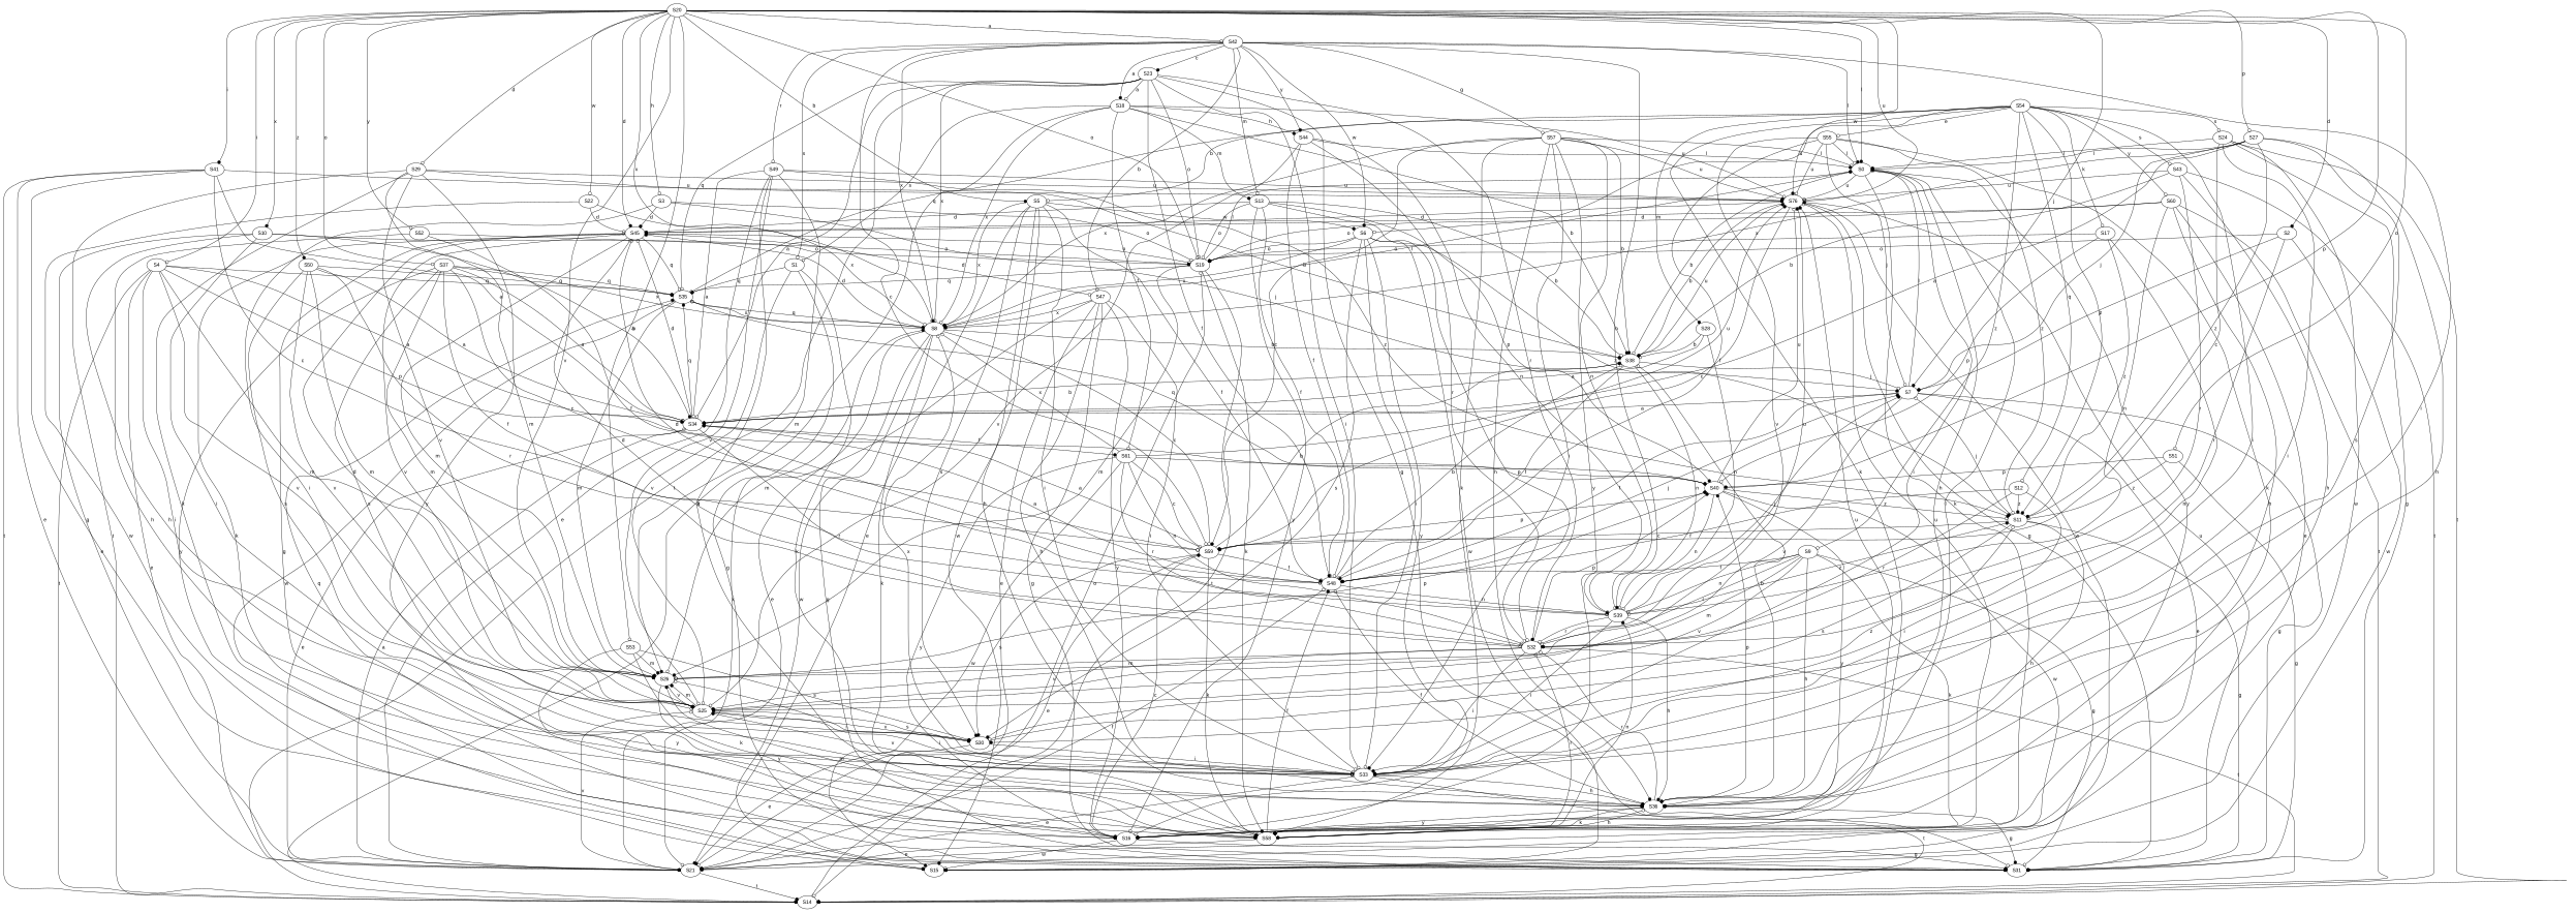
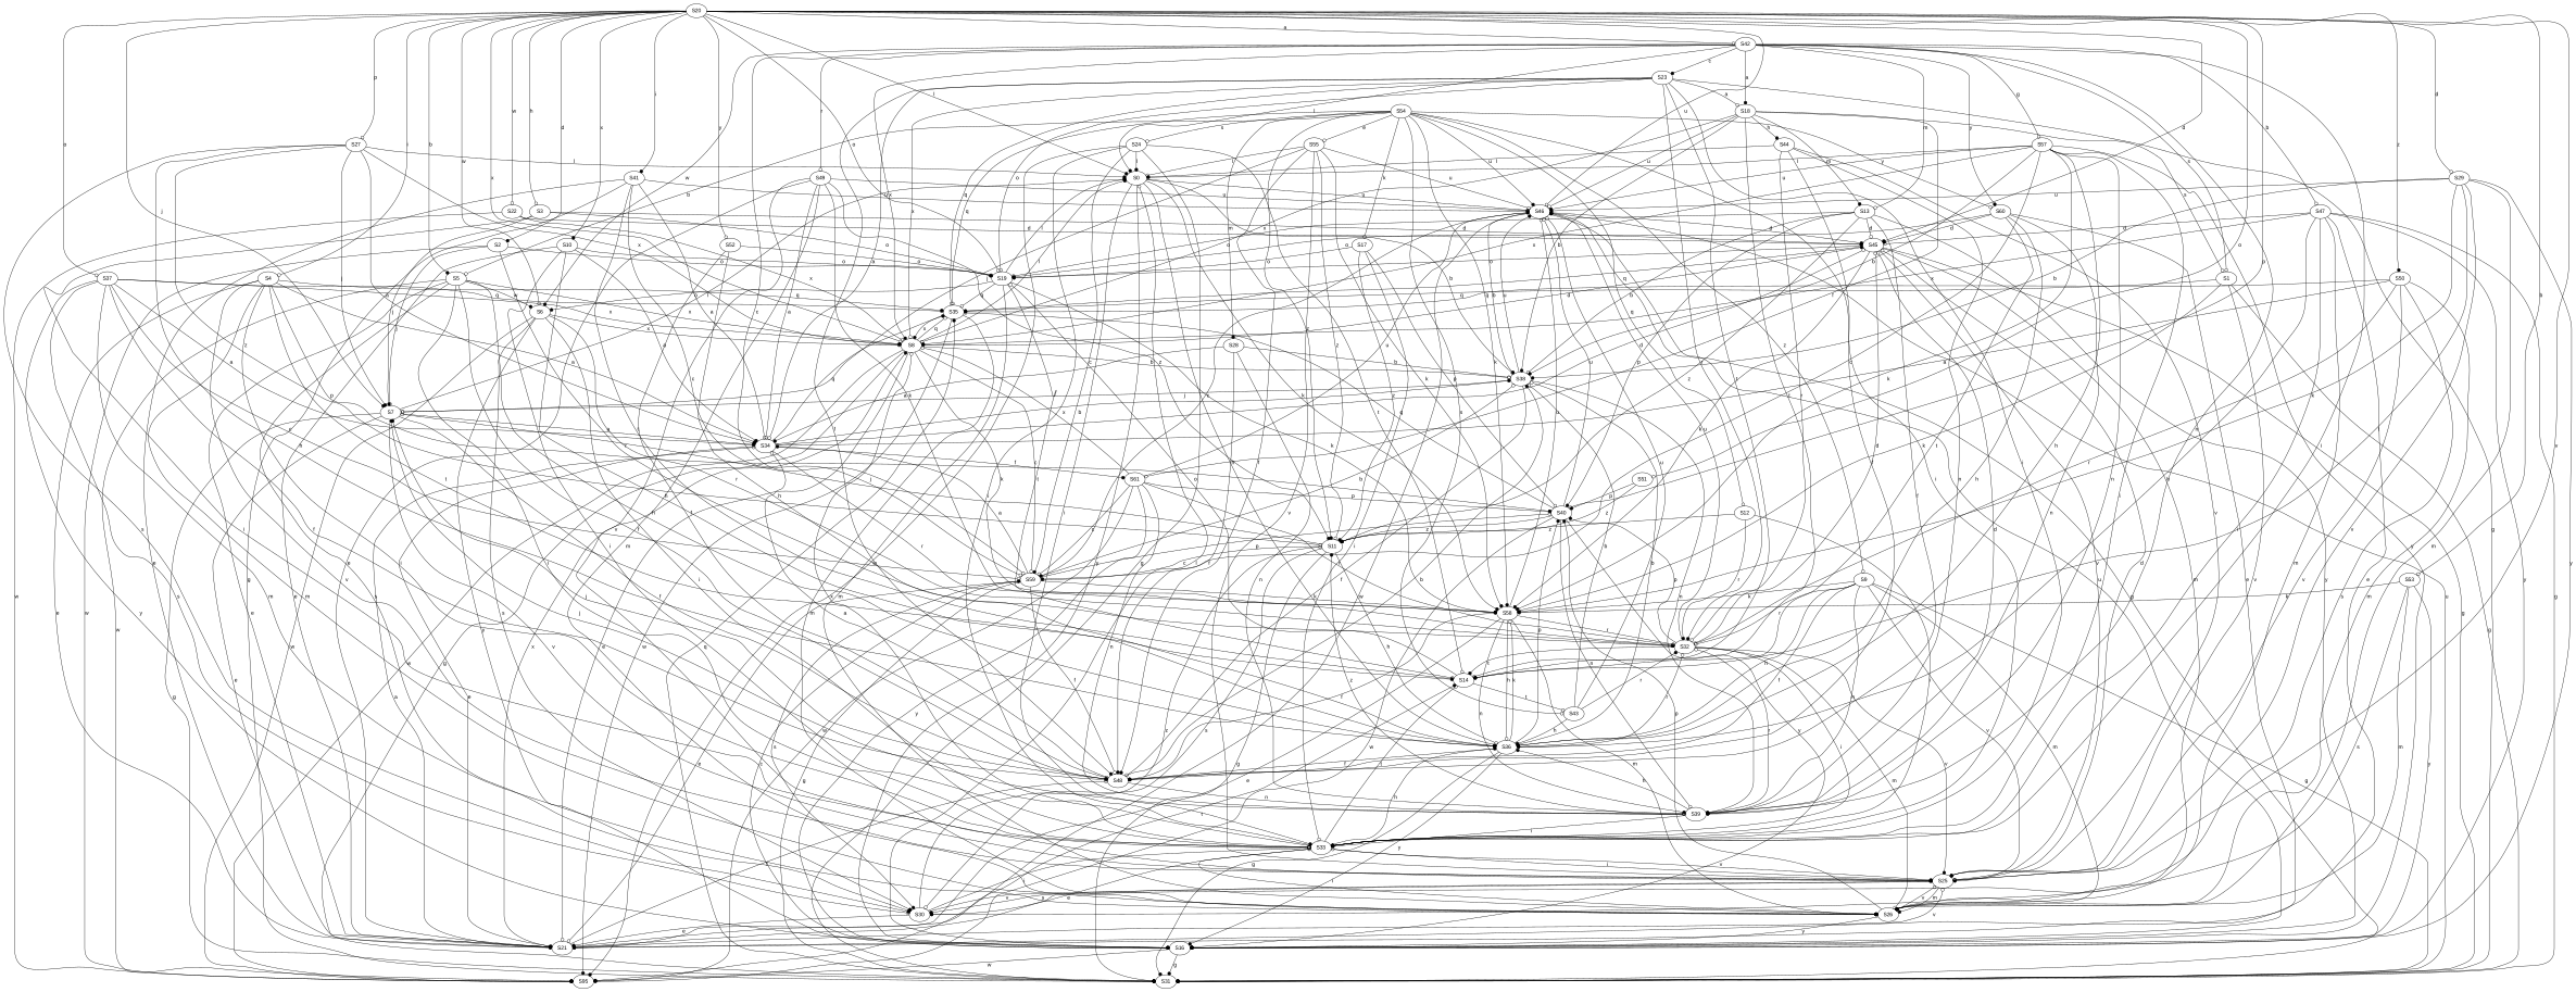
  strict digraph {
    fontname="Liberation Sans"
    node [fontname="Liberation Sans"]
    edge [arrowhead=odot fontname="Liberation Sans"]
    S20
    S42
    S53
    S5
    S2
    S29
    S45
    S3
    S4
    S41
    S7
    S0
    S51
    S37
    S19
    S27
    S40
-   S46 [label=S76]
+   S46
    S25
    S22
    S6
    S10
    S8
    S52
    S50
    S33
    S60
    S18
    S47
    S23
    S59
    S57
    S13
    S39
    S49
    S1
    S58
    S26
    S30
    S16
    S21
    S48
    S36
-   S15
+   S15 [label=S95]
    S32
    S38
    S14
    S35
    S31
    S34
    S11
    S54
    S55
    S17
    S28
    S12
    S24
    S43
    S9
    S61
    S44
    S20 -> S42 [label=a]
    S20 -> S53 [label=b]
    S20 -> S5 [arrowhead=dot label=b]
    S20 -> S2 [arrowhead=dot label=d]
    S20 -> S29 [label=d]
    S20 -> S45 [arrowhead=dot label=d]
    S20 -> S3 [label=h]
    S20 -> S4 [label=i]
    S20 -> S41 [arrowhead=dot label=i]
    S20 -> S7 [arrowhead=dot label=j]
    S20 -> S0 [arrowhead=dot label=l]
    S20 -> S51 [label=o]
    S20 -> S37 [label=o]
    S20 -> S19 [label=o]
    S20 -> S27 [label=p]
    S20 -> S40 [label=p]
    S20 -> S46 [label=u]
    S20 -> S25 [arrowhead=dot label=v]
    S20 -> S22 [label=w]
    S20 -> S6 [label=w]
    S20 -> S10 [arrowhead=dot label=x]
    S20 -> S8 [label=x]
    S20 -> S52 [label=y]
    S20 -> S50 [arrowhead=dot label=z]
    S42 -> S0 [arrowhead=dot label=l]
    S42 -> S6 [arrowhead=dot label=w]
    S42 -> S8 [arrowhead=dot label=x]
    S42 -> S33 [arrowhead=dot label=i]
-   S42 -> S44 [arrowhead=dot label=y]
+   S42 -> S60 [arrowhead=dot label=y]
    S42 -> S18 [arrowhead=dot label=a]
    S42 -> S47 [label=b]
    S42 -> S23 [arrowhead=dot label=c]
    S42 -> S59 [label=c]
    S42 -> S57 [label=g]
    S42 -> S13 [label=m]
    S42 -> S39 [label=n]
    S42 -> S49 [label=r]
    S42 -> S1 [label=s]
    S53 -> S58 [label=k]
    S53 -> S26 [arrowhead=dot label=m]
    S53 -> S30 [arrowhead=dot label=s]
    S53 -> S16 [arrowhead=dot label=y]
    S5 -> S6 [arrowhead=dot label=w]
    S5 -> S8 [arrowhead=dot label=x]
    S5 -> S33 [label=i]
    S5 -> S30 [arrowhead=dot label=s]
    S5 -> S21 [arrowhead=dot label=e]
    S5 -> S48 [arrowhead=dot label=f]
    S5 -> S36 [arrowhead=dot label=h]
    S5 -> S15 [arrowhead=dot label=w]
    S2 -> S7 [label=j]
    S2 -> S19 [label=o]
    S2 -> S15 [label=w]
    S2 -> S32 [arrowhead=dot label=r]
    S29 -> S46 [arrowhead=dot label=u]
    S29 -> S25 [label=v]
    S29 -> S58 [arrowhead=dot label=k]
    S29 -> S26 [arrowhead=dot label=m]
    S29 -> S16 [arrowhead=dot label=y]
    S29 -> S38 [arrowhead=dot label=b]
    S29 -> S14 [arrowhead=dot label=t]
    S45 -> S19 [label=o]
    S45 -> S25 [label=v]
    S45 -> S58 [arrowhead=dot label=k]
    S45 -> S26 [arrowhead=dot label=m]
    S45 -> S35 [label=q]
    S45 -> S31 [arrowhead=dot label=g]
    S3 -> S45 [arrowhead=dot label=d]
    S3 -> S7 [arrowhead=dot label=j]
    S3 -> S19 [label=o]
    S3 -> S33 [label=i]
    S4 -> S40 [arrowhead=dot label=p]
    S4 -> S25 [label=v]
    S4 -> S33 [label=i]
    S4 -> S26 [arrowhead=dot label=m]
    S4 -> S21 [arrowhead=dot label=e]
    S4 -> S14 [arrowhead=dot label=t]
    S4 -> S35 [arrowhead=dot label=q]
    S4 -> S34 [arrowhead=dot label=a]
    S41 -> S46 [arrowhead=dot label=u]
    S41 -> S59 [label=c]
    S41 -> S21 [label=e]
    S41 -> S14 [label=t]
    S41 -> S31 [label=g]
    S41 -> S34 [label=a]
    S7 -> S0 [arrowhead=dot label=l]
    S7 -> S25 [arrowhead=dot label=v]
    S7 -> S21 [label=e]
    S7 -> S48 [arrowhead=dot label=f]
    S7 -> S31 [arrowhead=dot label=g]
    S7 -> S34 [arrowhead=dot label=a]
    S0 -> S46 [label=u]
    S0 -> S33 [arrowhead=dot label=i]
    S0 -> S58 [arrowhead=dot label=k]
    S0 -> S16 [arrowhead=dot label=y]
    S0 -> S36 [label=h]
    S0 -> S38 [label=b]
    S51 -> S40 [arrowhead=dot label=p]
    S51 -> S11 [label=z]
    S37 -> S8 [label=x]
    S37 -> S59 [label=c]
    S37 -> S26 [arrowhead=dot label=m]
    S37 -> S30 [label=s]
    S37 -> S16 [arrowhead=dot label=y]
    S37 -> S48 [label=f]
    S37 -> S35 [label=q]
    S37 -> S34 [label=a]
    S19 -> S0 [label=l]
    S19 -> S58 [arrowhead=dot label=k]
    S19 -> S26 [arrowhead=dot label=m]
    S19 -> S14 [label=t]
    S19 -> S35 [label=q]
    S27 -> S7 [arrowhead=dot label=j]
    S27 -> S0 [arrowhead=dot label=l]
    S27 -> S8 [label=x]
    S27 -> S30 [arrowhead=dot label=s]
    S27 -> S36 [arrowhead=dot label=h]
    S27 -> S34 [arrowhead=dot label=a]
    S27 -> S11 [label=z]
    S40 -> S46 [label=u]
    S40 -> S39 [label=n]
    S40 -> S16 [arrowhead=dot label=y]
    S40 -> S15 [label=w]
    S40 -> S35 [label=q]
    S40 -> S11 [label=z]
    S46 -> S45 [arrowhead=dot label=d]
    S46 -> S59 [arrowhead=dot label=c]
    S46 -> S15 [arrowhead=dot label=w]
    S46 -> S38 [arrowhead=dot label=b]
    S46 -> S31 [arrowhead=dot label=g]
    S25 -> S45 [label=d]
    S25 -> S33 [label=i]
    S25 -> S26 [arrowhead=dot label=m]
    S25 -> S30 [arrowhead=dot label=s]
    S22 -> S45 [label=d]
    S22 -> S8 [label=x]
    S22 -> S15 [arrowhead=dot label=w]
-   S6 -> S19 [arrowhead=dot label=o]
+   S19 -> S6 [arrowhead=dot label=o]
    S6 -> S8 [label=x]
    S6 -> S33 [label=i]
    S6 -> S30 [arrowhead=dot label=s]
    S6 -> S16 [label=y]
    S6 -> S15 [arrowhead=dot label=w]
    S6 -> S32 [label=r]
    S10 -> S19 [label=o]
    S10 -> S33 [label=i]
    S10 -> S21 [arrowhead=dot label=e]
    S10 -> S36 [arrowhead=dot label=h]
    S10 -> S34 [arrowhead=dot label=a]
    S8 -> S45 [arrowhead=dot label=d]
    S8 -> S0 [arrowhead=dot label=l]
    S8 -> S59 [label=c]
    S8 -> S58 [label=k]
    S8 -> S21 [label=e]
    S8 -> S15 [label=w]
    S8 -> S38 [label=b]
    S8 -> S35 [label=q]
    S8 -> S31 [arrowhead=dot label=g]
    S52 -> S19 [arrowhead=dot label=o]
    S52 -> S48 [label=f]
    S52 -> S36 [arrowhead=dot label=h]
    S50 -> S25 [label=v]
    S50 -> S26 [arrowhead=dot label=m]
    S50 -> S30 [arrowhead=dot label=s]
    S50 -> S32 [label=r]
    S50 -> S35 [arrowhead=dot label=q]
    S50 -> S34 [label=a]
    S33 -> S25 [arrowhead=dot label=v]
    S33 -> S8 [label=x]
    S33 -> S21 [arrowhead=dot label=e]
    S33 -> S36 [arrowhead=dot label=h]
    S33 -> S14 [label=t]
    S60 -> S45 [arrowhead=dot label=d]
    S60 -> S19 [arrowhead=dot label=o]
    S60 -> S39 [label=n]
    S60 -> S21 [label=e]
    S60 -> S36 [arrowhead=dot label=h]
    S60 -> S14 [label=t]
    S18 -> S46 [label=u]
    S18 -> S8 [label=x]
    S18 -> S13 [arrowhead=dot label=m]
    S18 -> S1 [label=s]
    S18 -> S38 [arrowhead=dot label=b]
    S18 -> S14 [arrowhead=dot label=t]
    S18 -> S61 [label=f]
    S18 -> S44 [arrowhead=dot label=h]
-   S45 -> S47 [label=d]
+   S47 -> S45 [label=d]
    S47 -> S8 [arrowhead=dot label=x]
    S47 -> S33 [label=i]
    S47 -> S26 [label=m]
    S47 -> S16 [label=y]
    S47 -> S21 [label=e]
    S47 -> S36 [arrowhead=dot label=h]
    S47 -> S31 [arrowhead=dot label=g]
    S23 -> S19 [label=o]
    S23 -> S8 [label=x]
    S23 -> S33 [label=i]
    S23 -> S18 [label=a]
    S23 -> S48 [arrowhead=dot label=f]
    S23 -> S32 [arrowhead=dot label=r]
    S23 -> S14 [label=t]
    S23 -> S35 [label=q]
    S23 -> S31 [label=g]
    S23 -> S34 [label=a]
    S59 -> S40 [label=p]
    S59 -> S58 [arrowhead=dot label=k]
    S59 -> S30 [arrowhead=dot label=s]
    S59 -> S21 [label=e]
    S59 -> S48 [label=f]
    S59 -> S38 [label=b]
-   S51 -> S31 [arrowhead=dot label=g]
+   S59 -> S31 [arrowhead=dot label=g]
    S59 -> S34 [arrowhead=dot label=a]
    S57 -> S0 [label=l]
    S57 -> S46 [arrowhead=dot label=u]
    S57 -> S8 [arrowhead=dot label=x]
    S57 -> S33 [arrowhead=dot label=i]
    S57 -> S59 [arrowhead=dot label=c]
    S57 -> S39 [label=n]
    S57 -> S58 [arrowhead=dot label=k]
    S57 -> S16 [label=y]
    S57 -> S36 [arrowhead=dot label=h]
    S57 -> S38 [arrowhead=dot label=b]
    S13 -> S45 [label=d]
    S13 -> S19 [label=o]
    S13 -> S40 [arrowhead=dot label=p]
    S13 -> S16 [label=y]
    S13 -> S48 [label=f]
    S13 -> S38 [label=b]
    S13 -> S11 [arrowhead=dot label=z]
    S39 -> S45 [label=d]
    S39 -> S7 [arrowhead=dot label=j]
    S39 -> S33 [arrowhead=dot label=i]
    S39 -> S36 [arrowhead=dot label=h]
    S39 -> S32 [label=r]
    S39 -> S11 [arrowhead=dot label=z]
    S49 -> S46 [label=u]
    S49 -> S25 [label=v]
    S49 -> S58 [arrowhead=dot label=k]
    S49 -> S26 [arrowhead=dot label=m]
    S49 -> S21 [label=e]
    S49 -> S34 [label=a]
    S49 -> S11 [arrowhead=dot label=z]
    S1 -> S25 [label=v]
    S1 -> S58 [label=k]
    S1 -> S35 [arrowhead=dot label=q]
    S1 -> S31 [label=g]
    S58 -> S46 [label=u]
    S58 -> S39 [arrowhead=dot label=n]
    S58 -> S26 [arrowhead=dot label=m]
    S58 -> S21 [arrowhead=dot label=e]
    S58 -> S48 [arrowhead=dot label=f]
    S58 -> S36 [label=h]
    S58 -> S32 [label=r]
    S26 -> S40 [arrowhead=dot label=p]
    S26 -> S25 [label=v]
-   S33 -> S26 [label=i]
+   S26 -> S33 [label=i]
    S26 -> S16 [label=y]
    S30 -> S25 [label=v]
    S30 -> S33 [label=i]
    S30 -> S21 [arrowhead=dot label=e]
    S30 -> S11 [label=z]
    S16 -> S0 [label=l]
    S16 -> S46 [arrowhead=dot label=u]
    S16 -> S59 [arrowhead=dot label=c]
    S16 -> S15 [label=w]
    S16 -> S31 [arrowhead=dot label=g]
    S21 -> S25 [label=v]
    S21 -> S8 [arrowhead=dot label=x]
    S21 -> S48 [label=f]
    S21 -> S14 [arrowhead=dot label=t]
    S21 -> S34 [label=a]
    S48 -> S7 [arrowhead=dot label=j]
    S48 -> S39 [label=n]
-   S48 -> S38 [label=b]
+   S48 -> S38 [arrowhead=dot label=b]
    S48 -> S34 [label=a]
    S36 -> S40 [arrowhead=dot label=p]
    S36 -> S58 [label=k]
    S36 -> S16 [arrowhead=dot label=y]
    S36 -> S48 [label=f]
    S36 -> S32 [label=r]
    S36 -> S38 [label=b]
    S36 -> S31 [arrowhead=dot label=g]
    S32 -> S45 [label=d]
    S32 -> S40 [arrowhead=dot label=p]
    S32 -> S46 [arrowhead=dot label=u]
    S32 -> S25 [arrowhead=dot label=v]
    S32 -> S33 [label=i]
    S32 -> S26 [label=m]
    S32 -> S14 [arrowhead=dot label=t]
    S38 -> S7 [label=j]
    S38 -> S46 [arrowhead=dot label=u]
    S38 -> S39 [arrowhead=dot label=n]
    S38 -> S48 [label=f]
    S14 -> S19 [label=o]
    S35 -> S8 [arrowhead=dot label=x]
    S35 -> S26 [arrowhead=dot label=m]
    S35 -> S15 [arrowhead=dot label=w]
    S31 -> S46 [arrowhead=dot label=u]
    S31 -> S35 [arrowhead=dot label=q]
    S34 -> S45 [label=d]
    S34 -> S21 [arrowhead=dot label=e]
    S34 -> S32 [label=r]
    S34 -> S38 [arrowhead=dot label=b]
    S34 -> S35 [arrowhead=dot label=q]
    S34 -> S61 [arrowhead=dot label=f]
    S11 -> S7 [label=j]
    S11 -> S59 [label=c]
    S11 -> S30 [label=s]
    S11 -> S36 [label=h]
    S11 -> S31 [label=g]
    S54 -> S5 [label=b]
    S54 -> S46 [arrowhead=dot label=u]
    S54 -> S33 [label=i]
    S54 -> S60 [label=y]
    S54 -> S58 [arrowhead=dot label=k]
    S54 -> S35 [label=q]
    S54 -> S11 [arrowhead=dot label=z]
    S54 -> S55 [label=e]
    S54 -> S17 [label=k]
    S54 -> S28 [arrowhead=dot label=m]
    S54 -> S12 [label=q]
    S54 -> S24 [label=s]
    S54 -> S43 [label=s]
    S54 -> S9 [label=z]
    S55 -> S7 [label=j]
    S55 -> S0 [label=l]
    S55 -> S46 [label=u]
    S55 -> S25 [label=v]
    S55 -> S58 [arrowhead=dot label=k]
    S55 -> S48 [arrowhead=dot label=f]
    S55 -> S11 [label=z]
    S17 -> S19 [arrowhead=dot label=o]
    S17 -> S40 [label=p]
-   S17 -> S33 [label=n]
+   S17 -> S33 [label=i]
    S17 -> S11 [arrowhead=dot label=z]
    S28 -> S39 [label=n]
    S28 -> S38 [label=b]
    S28 -> S34 [arrowhead=dot label=a]
    S12 -> S33 [label=i]
-   S12 -> S48 [arrowhead=dot label=f]
+   S28 -> S48 [arrowhead=dot label=f]
    S12 -> S32 [arrowhead=dot label=r]
    S12 -> S11 [arrowhead=dot label=z]
    S24 -> S0 [arrowhead=dot label=l]
    S24 -> S33 [label=i]
    S24 -> S59 [arrowhead=dot label=c]
    S24 -> S15 [arrowhead=dot label=w]
    S24 -> S14 [label=t]
    S24 -> S31 [arrowhead=dot label=g]
    S43 -> S46 [label=u]
    S43 -> S36 [arrowhead=dot label=h]
    S43 -> S32 [arrowhead=dot label=r]
    S43 -> S38 [label=b]
-   S43 -> S14 [label=t]
+   S14 -> S43 [label=t]
    S9 -> S25 [arrowhead=dot label=v]
    S9 -> S39 [label=n]
    S9 -> S58 [arrowhead=dot label=k]
    S9 -> S26 [label=m]
    S9 -> S48 [arrowhead=dot label=f]
    S9 -> S36 [label=h]
    S9 -> S32 [label=r]
    S9 -> S31 [label=g]
    S61 -> S40 [label=p]
    S61 -> S46 [arrowhead=dot label=u]
    S61 -> S8 [label=x]
    S61 -> S59 [label=c]
    S61 -> S39 [label=n]
    S61 -> S16 [label=y]
    S61 -> S15 [arrowhead=dot label=w]
    S61 -> S32 [label=r]
    S44 -> S0 [arrowhead=dot label=l]
    S44 -> S25 [label=v]
    S44 -> S39 [arrowhead=dot label=n]
    S44 -> S48 [label=f]
    S44 -> S32 [label=r]
  }
